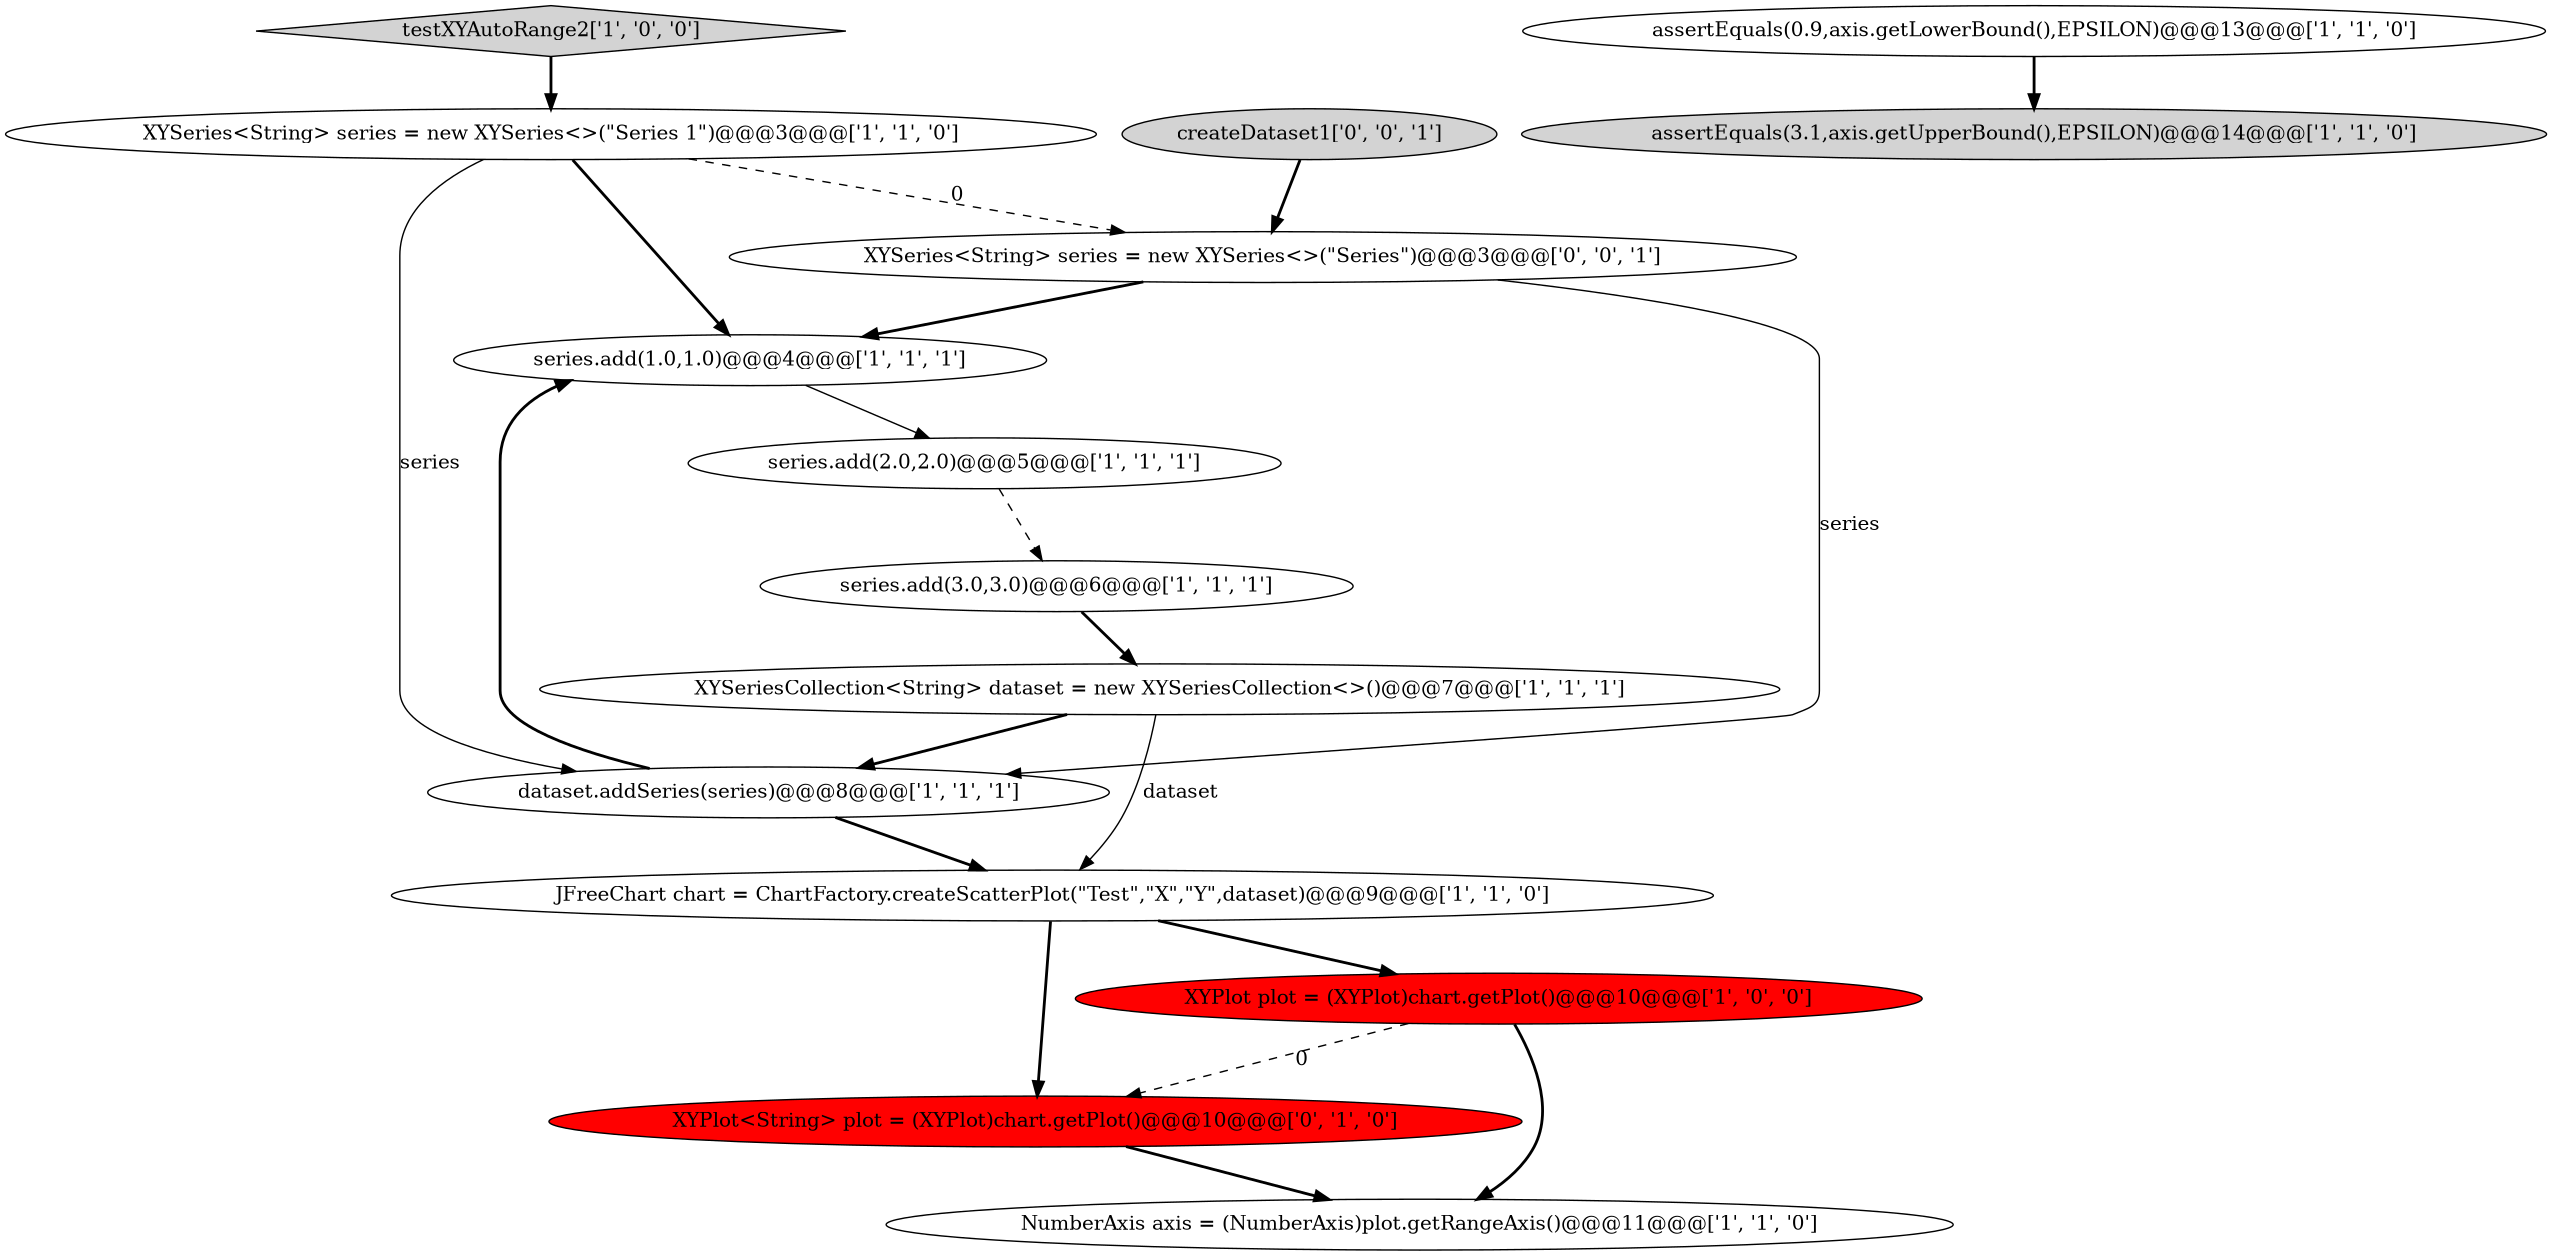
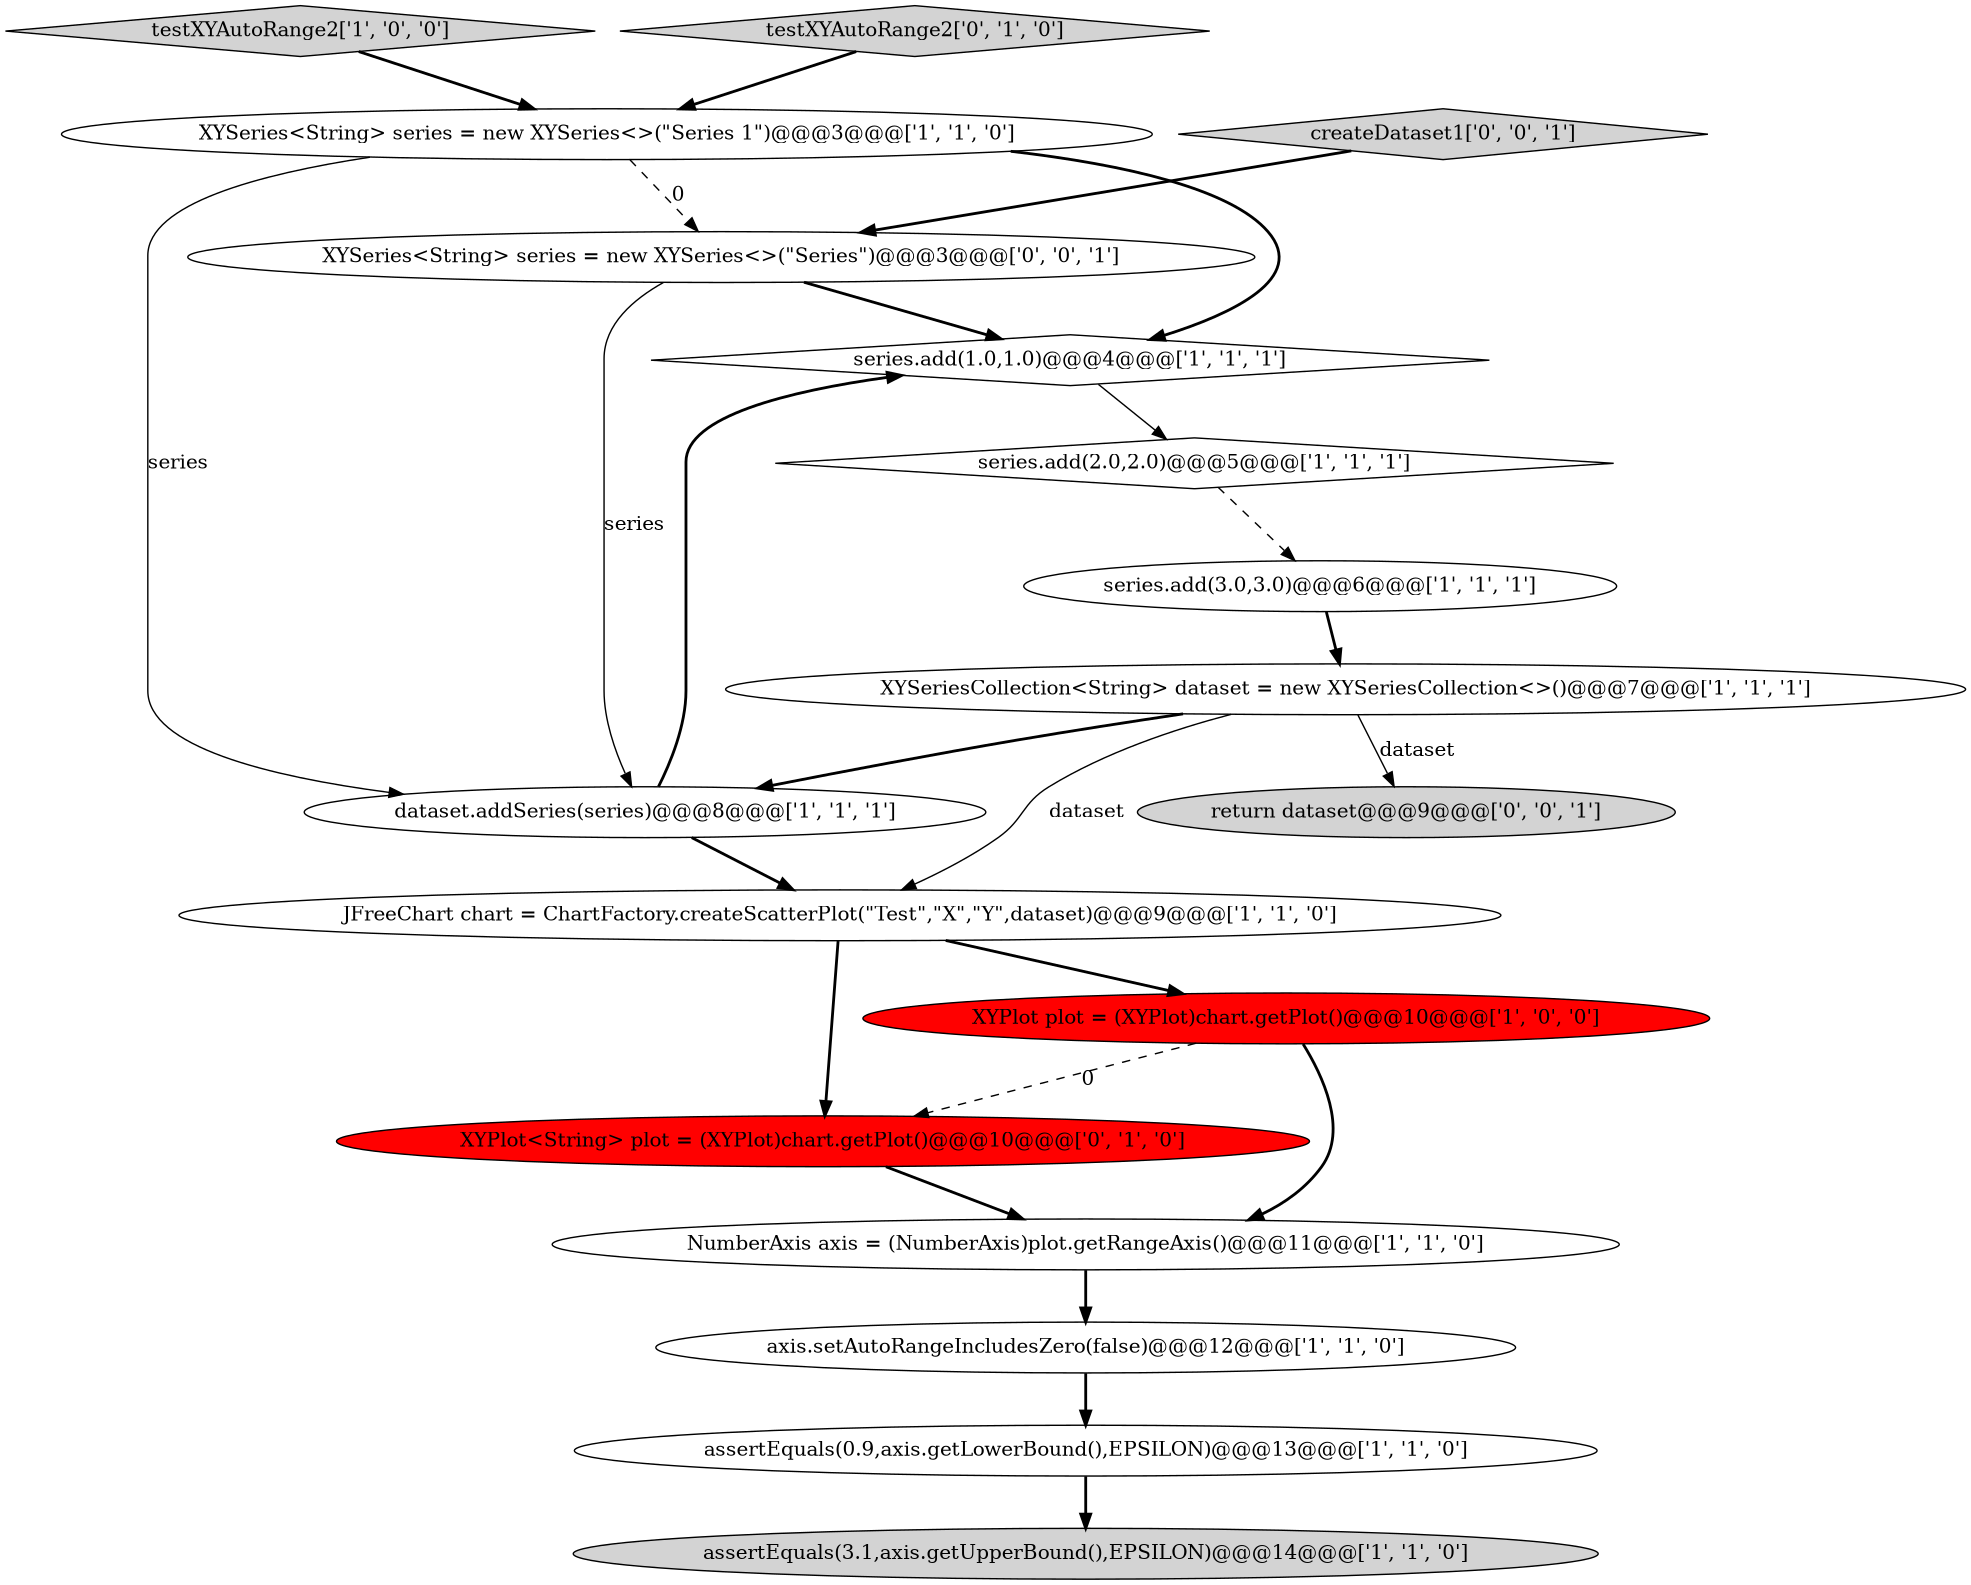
  digraph {
    node [fillcolor=white shape=ellipse style=filled]
    edge [style=bold]
    n1 [fillcolor=lightgray label="testXYAutoRange2['1', '0', '0']" shape=diamond]
    n2 [label="XYSeries<String> series = new XYSeries<>(\"Series 1\")@@@3@@@['1', '1', '0']"]
    n3 [label="XYSeries<String> series = new XYSeries<>(\"Series\")@@@3@@@['0', '0', '1']"]
-   n4 [label="series.add(1.0,1.0)@@@4@@@['1', '1', '1']"]
+   n4 [label="series.add(1.0,1.0)@@@4@@@['1', '1', '1']" shape=diamond]
    n5 [label="dataset.addSeries(series)@@@8@@@['1', '1', '1']"]
    n6 [fillcolor=lightgray label="assertEquals(3.1,axis.getUpperBound(),EPSILON)@@@14@@@['1', '1', '0']"]
    n7 [fillcolor=red label="XYPlot<String> plot = (XYPlot)chart.getPlot()@@@10@@@['0', '1', '0']"]
    n8 [label="NumberAxis axis = (NumberAxis)plot.getRangeAxis()@@@11@@@['1', '1', '0']"]
-   n11 [label="series.add(2.0,2.0)@@@5@@@['1', '1', '1']"]
+   n9 [label="axis.setAutoRangeIncludesZero(false)@@@12@@@['1', '1', '0']"]
+   n10 [fillcolor=lightgray label="testXYAutoRange2['0', '1', '0']" shape=diamond]
+   n11 [label="series.add(2.0,2.0)@@@5@@@['1', '1', '1']" shape=diamond]
    n12 [label="JFreeChart chart = ChartFactory.createScatterPlot(\"Test\",\"X\",\"Y\",dataset)@@@9@@@['1', '1', '0']"]
    n13 [label="assertEquals(0.9,axis.getLowerBound(),EPSILON)@@@13@@@['1', '1', '0']"]
+   n14 [fillcolor=lightgray label="return dataset@@@9@@@['0', '0', '1']"]
    n15 [label="XYSeriesCollection<String> dataset = new XYSeriesCollection<>()@@@7@@@['1', '1', '1']"]
    n16 [fillcolor=red label="XYPlot plot = (XYPlot)chart.getPlot()@@@10@@@['1', '0', '0']"]
    n17 [label="series.add(3.0,3.0)@@@6@@@['1', '1', '1']"]
-   n18 [fillcolor=lightgray label="createDataset1['0', '0', '1']"]
+   n18 [fillcolor=lightgray label="createDataset1['0', '0', '1']" shape=diamond]
    n1 -> n2
    n2 -> n3 [label=0 style=dashed]
    n2 -> n4
    n2 -> n5 [label=series style=solid]
    n3 -> n4
    n3 -> n5 [label=series style=solid]
    n4 -> n11 [style=solid]
    n5 -> n4
    n5 -> n12
    n7 -> n8
+   n8 -> n9
+   n9 -> n13
+   n10 -> n2
    n11 -> n17 [style=dashed]
    n12 -> n7
    n12 -> n16
    n13 -> n6
    n15 -> n5
    n15 -> n12 [label=dataset style=solid]
+   n15 -> n14 [label=dataset style=solid]
    n16 -> n7 [label=0 style=dashed]
    n16 -> n8
    n17 -> n15
    n18 -> n3
  }
